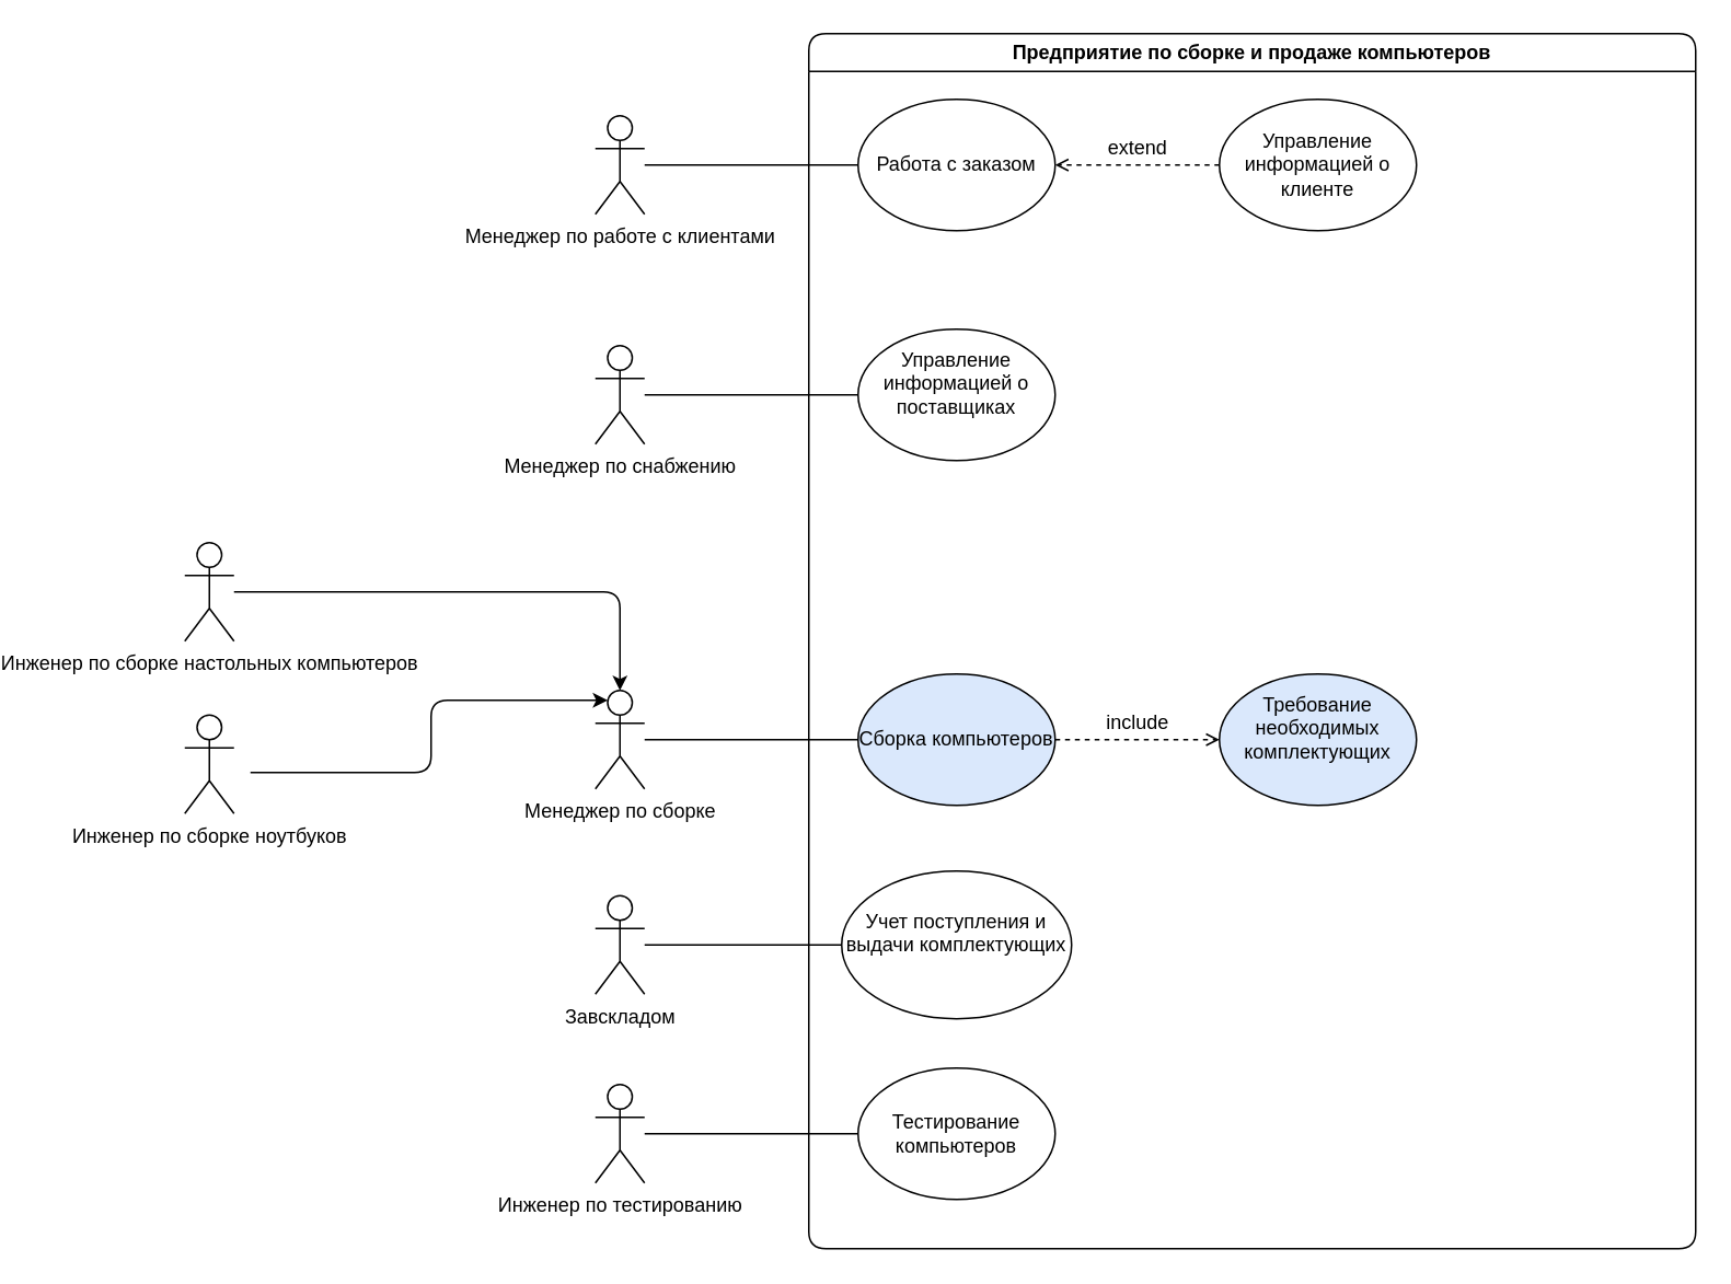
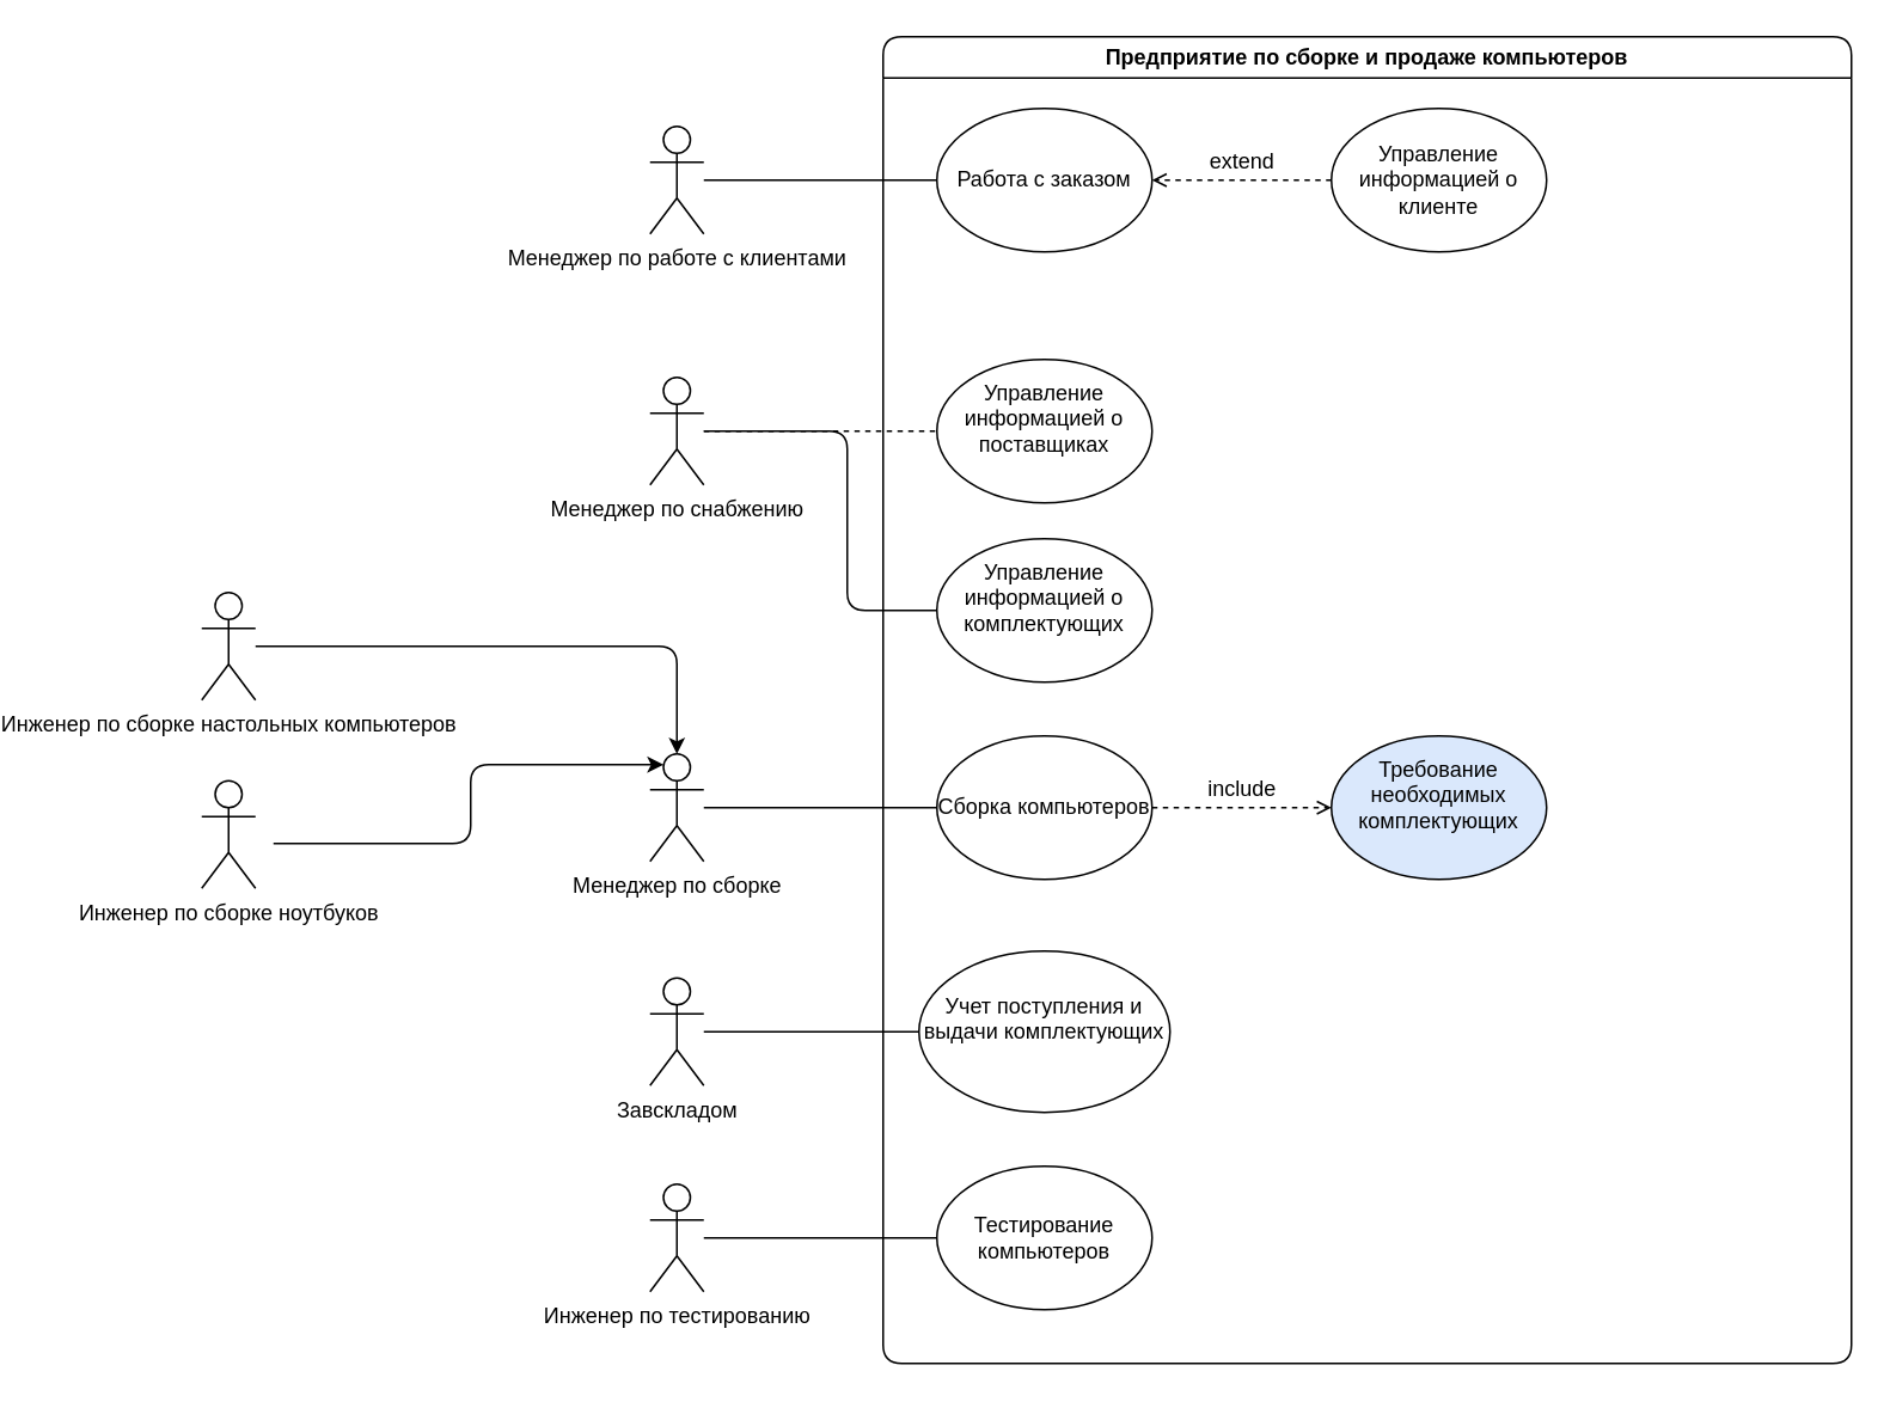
  <mxCell id="0" />
  <mxCell id="1" parent="0" />
  <mxCell id="2" value="Предприятие по сборке и продаже компьютеров" style="swimlane;whiteSpace=wrap;html=1;rounded=1;" parent="1" vertex="1"><mxGeometry x="400" y="20" width="540" height="740" as="geometry" /></mxCell>
  <mxCell id="3" value="Работа с заказом" style="ellipse;whiteSpace=wrap;html=1;rounded=1;" parent="2" vertex="1"><mxGeometry x="30" y="40" width="120" height="80" as="geometry" /></mxCell>
  <mxCell id="4" style="edgeStyle=orthogonalEdgeStyle;rounded=1;orthogonalLoop=1;jettySize=auto;html=1;entryX=1;entryY=0.5;entryDx=0;entryDy=0;dashed=1;endArrow=open;endFill=0;" parent="2" source="5" target="3" edge="1"><mxGeometry relative="1" as="geometry" /></mxCell>
  <mxCell id="5" value="Управление информацией о клиенте" style="ellipse;whiteSpace=wrap;html=1;rounded=1;" parent="2" vertex="1"><mxGeometry x="250" y="40" width="120" height="80" as="geometry" /></mxCell>
  <mxCell id="6" value="&#10;Управление информацией о поставщиках&#10;&#10;" style="ellipse;whiteSpace=wrap;html=1;rounded=1;" parent="2" vertex="1"><mxGeometry x="30" y="180" width="120" height="80" as="geometry" /></mxCell>
+ <mxCell id="7" value="&#10;Управление информацией о комплектующих&#10;&#10;" style="ellipse;whiteSpace=wrap;html=1;rounded=1;" parent="2" vertex="1"><mxGeometry x="30" y="280" width="120" height="80" as="geometry" /></mxCell>
  <mxCell id="8" style="edgeStyle=orthogonalEdgeStyle;rounded=1;orthogonalLoop=1;jettySize=auto;html=1;entryX=0;entryY=0.5;entryDx=0;entryDy=0;dashed=1;endArrow=open;endFill=0;" parent="2" source="9" target="10" edge="1"><mxGeometry relative="1" as="geometry" /></mxCell>
- <mxCell id="9" value="Сборка компьютеров" style="ellipse;whiteSpace=wrap;html=1;rounded=1;fillColor=#dae8fc;" parent="2" vertex="1"><mxGeometry x="30" y="390" width="120" height="80" as="geometry" /></mxCell>
+ <mxCell id="9" value="Сборка компьютеров" style="ellipse;whiteSpace=wrap;html=1;rounded=1;" parent="2" vertex="1"><mxGeometry x="30" y="390" width="120" height="80" as="geometry" /></mxCell>
  <mxCell id="10" value="&#10;Требование необходимых комплектующих&#10;&#10;" style="ellipse;whiteSpace=wrap;html=1;rounded=1;fillColor=#dae8fc;" parent="2" vertex="1"><mxGeometry x="250" y="390" width="120" height="80" as="geometry" /></mxCell>
  <mxCell id="11" value="&#10;Учет поступления и выдачи комплектующих&#10;&#10;" style="ellipse;whiteSpace=wrap;html=1;rounded=1;" parent="2" vertex="1"><mxGeometry x="20" y="510" width="140" height="90" as="geometry" /></mxCell>
  <mxCell id="12" value="Тестирование компьютеров" style="ellipse;whiteSpace=wrap;html=1;rounded=1;" parent="2" vertex="1"><mxGeometry x="30" y="630" width="120" height="80" as="geometry" /></mxCell>
  <mxCell id="13" style="edgeStyle=orthogonalEdgeStyle;rounded=1;orthogonalLoop=1;jettySize=auto;html=1;endArrow=none;endFill=0;" parent="1" source="14" target="3" edge="1"><mxGeometry relative="1" as="geometry" /></mxCell>
  <mxCell id="14" value="Менеджер по работе с клиентами" style="shape=umlActor;verticalLabelPosition=bottom;verticalAlign=top;html=1;outlineConnect=0;rounded=1;" parent="1" vertex="1"><mxGeometry x="270" y="70" width="30" height="60" as="geometry" /></mxCell>
- <mxCell id="15" style="edgeStyle=orthogonalEdgeStyle;rounded=1;orthogonalLoop=1;jettySize=auto;html=1;entryX=0;entryY=0.5;entryDx=0;entryDy=0;endArrow=none;endFill=0;" parent="1" source="17" target="6" edge="1"><mxGeometry relative="1" as="geometry" /></mxCell>
+ <mxCell id="15" style="edgeStyle=orthogonalEdgeStyle;rounded=1;orthogonalLoop=1;jettySize=auto;html=1;entryX=0;entryY=0.5;entryDx=0;entryDy=0;endArrow=none;endFill=0;dashed=1;" parent="1" source="17" target="6" edge="1"><mxGeometry relative="1" as="geometry" /></mxCell>
+ <mxCell id="16" style="edgeStyle=orthogonalEdgeStyle;rounded=1;orthogonalLoop=1;jettySize=auto;html=1;entryX=0;entryY=0.5;entryDx=0;entryDy=0;endArrow=none;endFill=0;" parent="1" source="17" target="7" edge="1"><mxGeometry relative="1" as="geometry"><Array as="points"><mxPoint x="380" y="240" /><mxPoint x="380" y="340" /></Array></mxGeometry></mxCell>
  <mxCell id="17" value="Менеджер по снабжению" style="shape=umlActor;verticalLabelPosition=bottom;verticalAlign=top;html=1;outlineConnect=0;rounded=1;" parent="1" vertex="1"><mxGeometry x="270" y="210" width="30" height="60" as="geometry" /></mxCell>
  <mxCell id="18" style="edgeStyle=orthogonalEdgeStyle;orthogonalLoop=1;jettySize=auto;html=1;entryX=0.5;entryY=0;entryDx=0;entryDy=0;entryPerimeter=0;rounded=1;" parent="1" source="19" target="28" edge="1"><mxGeometry relative="1" as="geometry" /></mxCell>
  <mxCell id="19" value="Инженер по сборке настольных компьютеров" style="shape=umlActor;verticalLabelPosition=bottom;verticalAlign=top;html=1;outlineConnect=0;rounded=1;" parent="1" vertex="1"><mxGeometry x="20" y="330" width="30" height="60" as="geometry" /></mxCell>
  <mxCell id="20" style="edgeStyle=orthogonalEdgeStyle;orthogonalLoop=1;jettySize=auto;html=1;rounded=1;entryX=0.25;entryY=0.1;entryDx=0;entryDy=0;entryPerimeter=0;" parent="1" target="28" edge="1"><mxGeometry relative="1" as="geometry"><mxPoint x="60" y="470" as="sourcePoint" /><Array as="points"><mxPoint x="170" y="470" /><mxPoint x="170" y="426" /></Array></mxGeometry></mxCell>
  <mxCell id="21" value="Инженер по сборке ноутбуков" style="shape=umlActor;verticalLabelPosition=bottom;verticalAlign=top;html=1;outlineConnect=0;rounded=1;" parent="1" vertex="1"><mxGeometry x="20" y="435" width="30" height="60" as="geometry" /></mxCell>
  <mxCell id="22" style="edgeStyle=orthogonalEdgeStyle;rounded=1;orthogonalLoop=1;jettySize=auto;html=1;entryX=0;entryY=0.5;entryDx=0;entryDy=0;endArrow=none;endFill=0;" parent="1" source="23" target="12" edge="1"><mxGeometry relative="1" as="geometry" /></mxCell>
  <mxCell id="23" value="Инженер по тестированию" style="shape=umlActor;verticalLabelPosition=bottom;verticalAlign=top;html=1;outlineConnect=0;rounded=1;" parent="1" vertex="1"><mxGeometry x="270" y="660" width="30" height="60" as="geometry" /></mxCell>
  <mxCell id="24" style="edgeStyle=orthogonalEdgeStyle;rounded=1;orthogonalLoop=1;jettySize=auto;html=1;entryX=0;entryY=0.5;entryDx=0;entryDy=0;endArrow=none;endFill=0;" parent="1" source="25" target="11" edge="1"><mxGeometry relative="1" as="geometry" /></mxCell>
  <mxCell id="25" value="Завскладом" style="shape=umlActor;verticalLabelPosition=bottom;verticalAlign=top;html=1;outlineConnect=0;rounded=1;" parent="1" vertex="1"><mxGeometry x="270" y="545" width="30" height="60" as="geometry" /></mxCell>
  <mxCell id="26" value="extend" style="text;html=1;align=center;verticalAlign=middle;resizable=0;points=[];autosize=1;strokeColor=none;fillColor=none;rounded=1;" parent="1" vertex="1"><mxGeometry x="570" y="75" width="60" height="30" as="geometry" /></mxCell>
  <mxCell id="27" style="edgeStyle=orthogonalEdgeStyle;rounded=1;orthogonalLoop=1;jettySize=auto;html=1;entryX=0;entryY=0.5;entryDx=0;entryDy=0;endArrow=none;endFill=0;" parent="1" source="28" target="9" edge="1"><mxGeometry relative="1" as="geometry" /></mxCell>
  <mxCell id="28" value="Менеджер по сборке" style="shape=umlActor;verticalLabelPosition=bottom;verticalAlign=top;html=1;outlineConnect=0;rounded=1;" parent="1" vertex="1"><mxGeometry x="270" y="420" width="30" height="60" as="geometry" /></mxCell>
  <mxCell id="29" value="include" style="text;html=1;align=center;verticalAlign=middle;resizable=0;points=[];autosize=1;strokeColor=none;fillColor=none;" parent="1" vertex="1"><mxGeometry x="570" y="425" width="60" height="30" as="geometry" /></mxCell>
